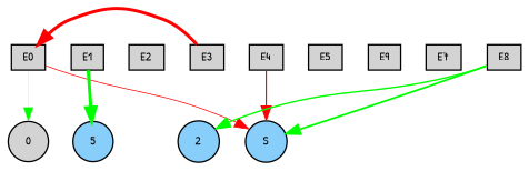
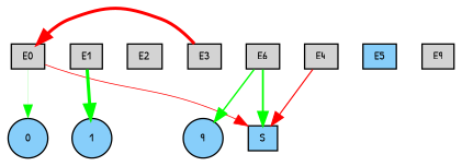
  digraph {
    fontname="Patrick Hand"
    node [fillcolor=lightgray fontname="Patrick Hand" fontsize=9 shape=box style=filled]
    edge [fontname="Patrick Hand" style=invis]
    E0 [height=0.2 width=0.2]
    E1 [height=0.2 width=0.2]
    E2 [height=0.2 width=0.2]
    E3 [height=0.2 width=0.2]
    E4 [height=0.2 width=0.2]
-   E5 [height=0.2 width=0.2]
+   E5 [fillcolor=lightskyblue height=0.2 width=0.2]
    n7 [height=0.2 label=E9 width=0.2]
-   E7 [height=0.2 width=0.2]
-   E8 [height=0.2 width=0.2]
-   0 [height=0.2 shape=circle width=0.2]
-   1 [fillcolor=lightskyblue height=0.2 shape=circle width=0.2 label=5]
-   2 [fillcolor=lightskyblue height=0.2 shape=circle width=0.2]
-   S [fillcolor=lightskyblue height=0.2 shape=circle width=0.2]
+   E8 [height=0.2 width=0.2 label=E6]
+   0 [fillcolor=lightskyblue height=0.2 shape=circle width=0.2]
+   1 [fillcolor=lightskyblue height=0.2 shape=circle width=0.2]
+   2 [fillcolor=lightskyblue height=0.2 shape=circle width=0.2 label=9]
+   S [fillcolor=lightskyblue height=0.2 width=0.2]
    subgraph sub_1 {
      rank=source
      E0
      E1
      E2
      E3
      E4
      E5
      n7
-     E7
      E8
    }
    subgraph sub_2 {
      rank=sink
      0
      1
      2
      S
    }
    E0 -> E1
    E0 -> 0 [color=green penwidth=0.11210380428190747 style=solid]
    E0 -> S [color=red penwidth=0.5588677653279178 style=solid]
    E1 -> E2
    E1 -> 1 [color=green penwidth=2.3242376839312486 style=solid]
    E2 -> E3
    E3 -> E0 [color=red penwidth=2.305568302829216 style=solid]
    E3 -> E4
    E4 -> E5
    E4 -> S [color=red penwidth=0.8735267769244801 style=solid]
    E5 -> n7
-   n7 -> E7
-   E7 -> E8
    E8 -> 2 [color=green penwidth=1.055376491691945 style=solid]
    E8 -> S [color=green penwidth=1.3483645447811266 style=solid]
    0 -> 1
    1 -> 2
    2 -> S
  }
